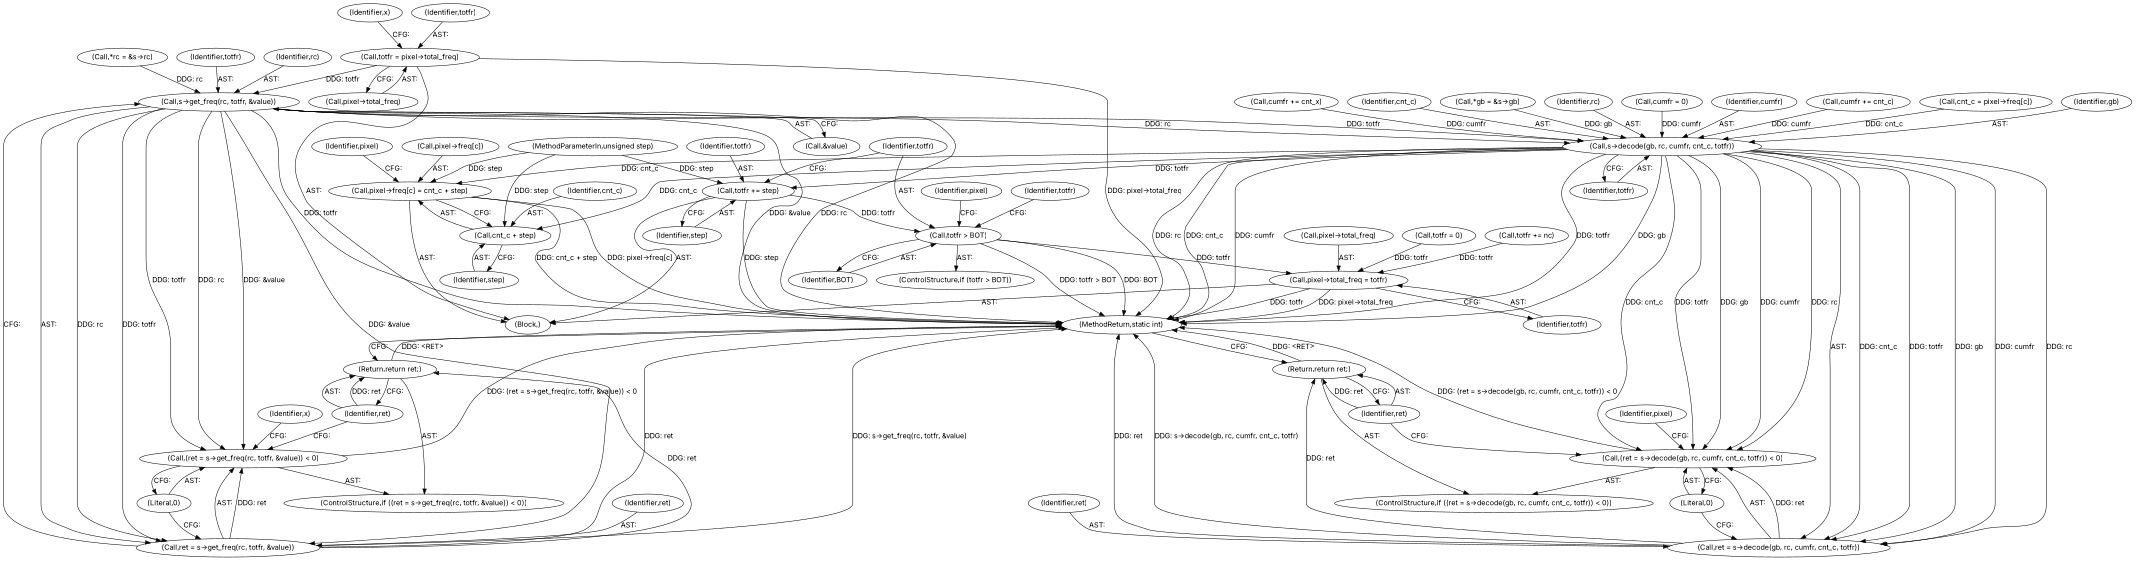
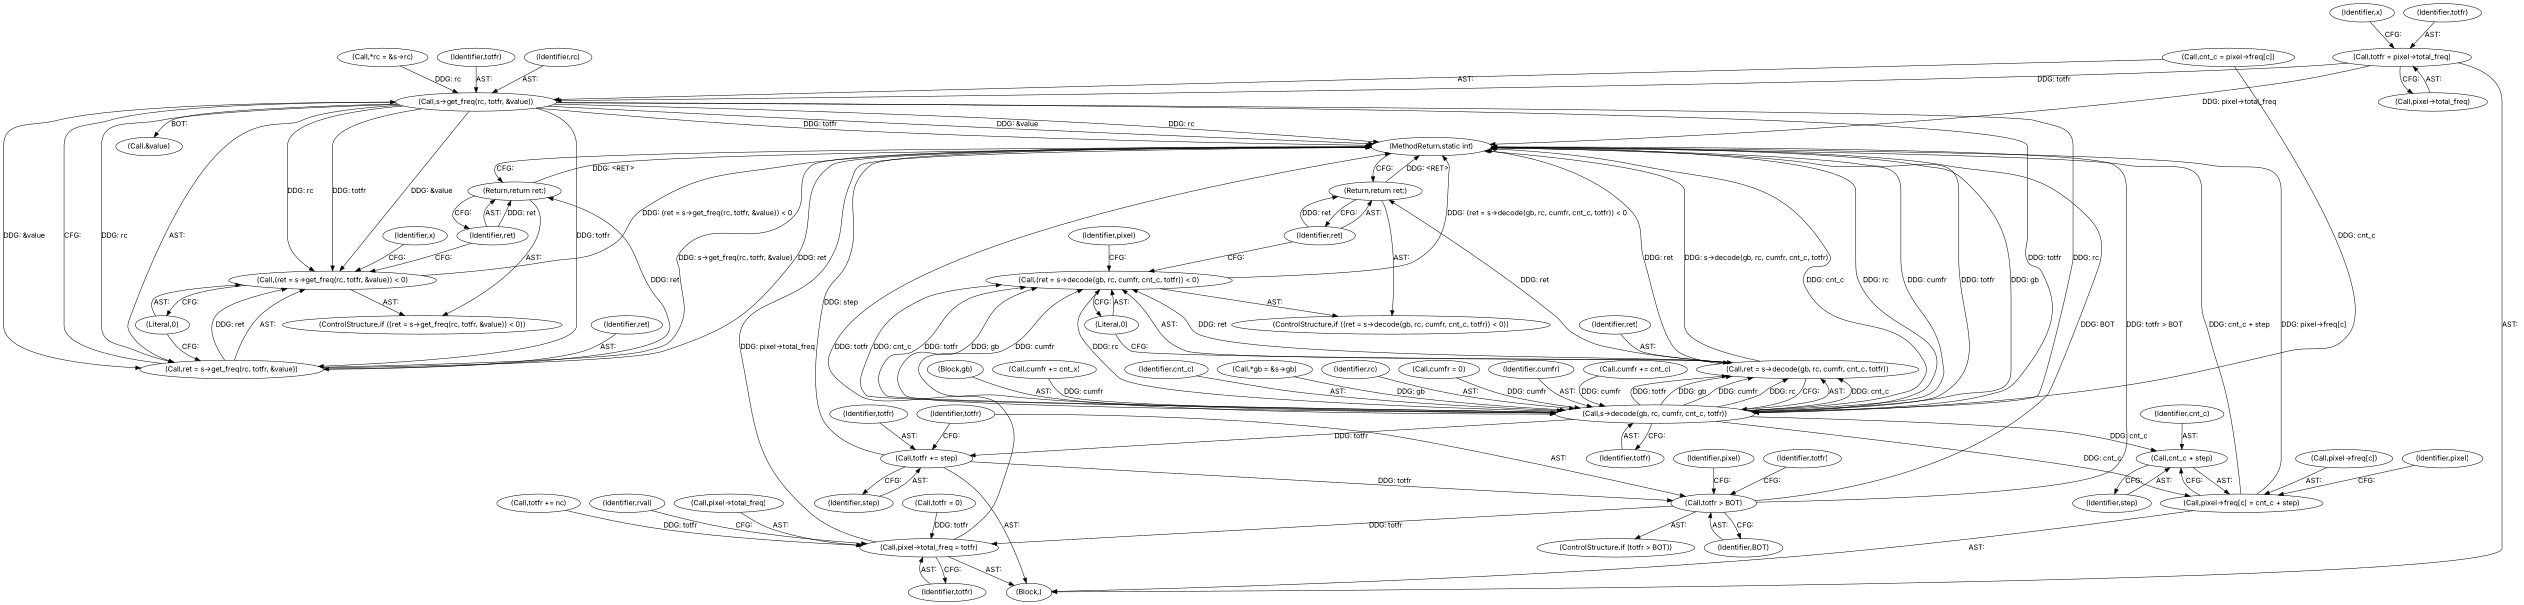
  digraph {
    fontname=Inter
    node [fontname=Inter]
    edge [fontname=Inter]
    n1 [label="(Call,totfr = pixel->total_freq)"]
    n2 [label="(Call,s->get_freq(rc, totfr, &value))"]
    n3 [label="(MethodReturn,static int)"]
    n4 [label="(Call,pixel->total_freq)"]
    n5 [label="(Block,)"]
    n6 [label="(Call,(ret = s->get_freq(rc, totfr, &value)) < 0)"]
    n7 [label="(Call,ret = s->get_freq(rc, totfr, &value))"]
    n8 [label="(Call,s->decode(gb, rc, cumfr, cnt_c, totfr))"]
    n9 [label="(Call,&value)"]
    n10 [label="(Return,return ret;)"]
    n11 [label="(Return,return ret;)"]
    n12 [label="(ControlStructure,if ((ret = s->get_freq(rc, totfr, &value)) < 0))"]
    n13 [label="(Literal,0)"]
    n14 [label="(Call,(ret = s->decode(gb, rc, cumfr, cnt_c, totfr)) < 0)"]
    n15 [label="(Call,ret = s->decode(gb, rc, cumfr, cnt_c, totfr))"]
    n16 [label="(Call,pixel->freq[c] = cnt_c + step)"]
    n17 [label="(Call,cnt_c + step)"]
    n18 [label="(Call,totfr += step)"]
    n19 [label="(Identifier,totfr)"]
    n20 [label="(Identifier,ret)"]
    n21 [label="(Literal,0)"]
    n22 [label="(ControlStructure,if ((ret = s->decode(gb, rc, cumfr, cnt_c, totfr)) < 0))"]
    n23 [label="(Identifier,step)"]
    n24 [label="(Call,totfr > BOT)"]
    n25 [label="(Identifier,step)"]
    n26 [label="(Identifier,ret)"]
    n27 [label="(Call,pixel->total_freq = totfr)"]
    n28 [label="(ControlStructure,if (totfr > BOT))"]
    n29 [label="(Identifier,BOT)"]
    n30 [label="(Identifier,totfr)"]
    n31 [label="(Call,cnt_c = pixel->freq[c])"]
    n32 [label="(Identifier,pixel)"]
    n33 [label="(Call,pixel->freq[c])"]
    n34 [label="(Call,*rc = &s->rc)"]
    n35 [label="(Identifier,totfr)"]
    n36 [label="(Identifier,totfr)"]
    n37 [label="(Call,totfr = 0)"]
    n38 [label="(Call,totfr += nc)"]
-   n39 [label="(Identifier,gb)"]
+   n39 [label="(Block,gb)"]
    n40 [label="(Call,cumfr += cnt_x)"]
    n41 [label="(Identifier,totfr)"]
    n42 [label="(Identifier,totfr)"]
    n43 [label="(Identifier,pixel)"]
    n44 [label="(Identifier,x)"]
    n45 [label="(Call,pixel->total_freq)"]
    n46 [label="(Identifier,cnt_c)"]
    n47 [label="(Call,*gb = &s->gb)"]
-   n48 [label="(MethodParameterIn,unsigned step)"]
+   n49 [label="(Identifier,rval)"]
    n50 [label="(Identifier,rc)"]
    n51 [label="(Identifier,cnt_c)"]
    n52 [label="(Identifier,x)"]
    n53 [label="(Identifier,pixel)"]
    n54 [label="(Identifier,ret)"]
    n55 [label="(Identifier,rc)"]
    n56 [label="(Call,cumfr = 0)"]
    n57 [label="(Identifier,cumfr)"]
    n58 [label="(Identifier,totfr)"]
    n59 [label="(Identifier,ret)"]
    n60 [label="(Call,cumfr += cnt_c)"]
    n1 -> n2 [label="DDG: totfr"]
    n1 -> n3 [label="DDG: pixel->total_freq"]
    n1 -> n4 [label="CFG: "]
    n1 -> n5 [label="AST: "]
    n2 -> n3 [label="DDG: &value"]
    n2 -> n3 [label="DDG: rc"]
    n2 -> n3 [label="DDG: totfr"]
    n2 -> n6 [label="DDG: rc"]
    n2 -> n6 [label="DDG: totfr"]
    n2 -> n6 [label="DDG: &value"]
    n2 -> n7 [label="AST: "]
    n2 -> n7 [label="DDG: rc"]
    n2 -> n7 [label="DDG: totfr"]
    n2 -> n7 [label="DDG: &value"]
    n2 -> n8 [label="DDG: rc"]
    n2 -> n8 [label="DDG: totfr"]
-   n2 -> n9 [label="CFG: "]
+   n2 -> n9 [label="BOT: "]
    n3 -> n10 [label="CFG: "]
    n3 -> n11 [label="CFG: "]
    n4 -> n1 [label="AST: "]
    n6 -> n3 [label="DDG: (ret = s->get_freq(rc, totfr, &value)) < 0"]
    n6 -> n12 [label="AST: "]
    n6 -> n13 [label="CFG: "]
    n7 -> n2 [label="CFG: "]
    n7 -> n3 [label="DDG: s->get_freq(rc, totfr, &value)"]
    n7 -> n3 [label="DDG: ret"]
    n7 -> n6 [label="AST: "]
    n7 -> n6 [label="DDG: ret"]
    n7 -> n10 [label="DDG: ret"]
    n8 -> n3 [label="DDG: cnt_c"]
    n8 -> n3 [label="DDG: rc"]
    n8 -> n3 [label="DDG: cumfr"]
    n8 -> n3 [label="DDG: totfr"]
    n8 -> n3 [label="DDG: gb"]
    n8 -> n14 [label="DDG: cnt_c"]
    n8 -> n14 [label="DDG: totfr"]
    n8 -> n14 [label="DDG: gb"]
    n8 -> n14 [label="DDG: cumfr"]
    n8 -> n14 [label="DDG: rc"]
    n8 -> n15 [label="AST: "]
    n8 -> n15 [label="DDG: cnt_c"]
    n8 -> n15 [label="DDG: totfr"]
    n8 -> n15 [label="DDG: gb"]
    n8 -> n15 [label="DDG: cumfr"]
    n8 -> n15 [label="DDG: rc"]
    n8 -> n16 [label="DDG: cnt_c"]
    n8 -> n17 [label="DDG: cnt_c"]
    n8 -> n18 [label="DDG: totfr"]
    n8 -> n19 [label="CFG: "]
-   n9 -> n2 [label="AST: "]
+   n31 -> n2 [label="AST: "]
    n10 -> n3 [label="DDG: <RET>"]
    n10 -> n12 [label="AST: "]
    n10 -> n20 [label="CFG: "]
    n11 -> n3 [label="DDG: <RET>"]
    n11 -> n22 [label="AST: "]
    n11 -> n26 [label="CFG: "]
    n13 -> n6 [label="AST: "]
    n13 -> n7 [label="CFG: "]
    n14 -> n3 [label="DDG: (ret = s->decode(gb, rc, cumfr, cnt_c, totfr)) < 0"]
    n14 -> n21 [label="CFG: "]
    n14 -> n22 [label="AST: "]
    n15 -> n3 [label="DDG: ret"]
    n15 -> n3 [label="DDG: s->decode(gb, rc, cumfr, cnt_c, totfr)"]
+   n15 -> n8 [label="CFG: "]
    n15 -> n11 [label="DDG: ret"]
    n15 -> n14 [label="AST: "]
    n15 -> n14 [label="DDG: ret"]
    n16 -> n3 [label="DDG: pixel->freq[c]"]
    n16 -> n3 [label="DDG: cnt_c + step"]
    n16 -> n5 [label="AST: "]
    n16 -> n17 [label="CFG: "]
    n17 -> n16 [label="AST: "]
    n17 -> n23 [label="CFG: "]
    n18 -> n3 [label="DDG: step"]
    n18 -> n5 [label="AST: "]
    n18 -> n24 [label="DDG: totfr"]
    n18 -> n25 [label="CFG: "]
    n19 -> n8 [label="AST: "]
    n20 -> n6 [label="CFG: "]
    n20 -> n10 [label="AST: "]
    n20 -> n10 [label="DDG: ret"]
    n21 -> n14 [label="AST: "]
    n21 -> n15 [label="CFG: "]
    n23 -> n17 [label="AST: "]
    n24 -> n3 [label="DDG: totfr > BOT"]
    n24 -> n3 [label="DDG: BOT"]
    n24 -> n27 [label="DDG: totfr"]
    n24 -> n28 [label="AST: "]
    n24 -> n29 [label="CFG: "]
    n25 -> n18 [label="AST: "]
    n26 -> n11 [label="AST: "]
    n26 -> n11 [label="DDG: ret"]
    n26 -> n14 [label="CFG: "]
    n27 -> n3 [label="DDG: totfr"]
    n27 -> n3 [label="DDG: pixel->total_freq"]
    n27 -> n5 [label="AST: "]
    n27 -> n30 [label="CFG: "]
    n29 -> n24 [label="AST: "]
    n30 -> n27 [label="AST: "]
    n31 -> n8 [label="DDG: cnt_c"]
    n32 -> n14 [label="CFG: "]
    n33 -> n16 [label="AST: "]
    n34 -> n2 [label="DDG: rc"]
    n35 -> n24 [label="CFG: "]
    n36 -> n2 [label="AST: "]
    n37 -> n27 [label="DDG: totfr"]
    n38 -> n27 [label="DDG: totfr"]
    n39 -> n8 [label="AST: "]
    n40 -> n8 [label="DDG: cumfr"]
    n41 -> n18 [label="AST: "]
    n42 -> n18 [label="CFG: "]
    n42 -> n24 [label="AST: "]
    n43 -> n16 [label="CFG: "]
    n44 -> n1 [label="CFG: "]
    n45 -> n27 [label="AST: "]
    n46 -> n8 [label="AST: "]
    n47 -> n8 [label="DDG: gb"]
-   n48 -> n16 [label="DDG: step"]
-   n48 -> n17 [label="DDG: step"]
-   n48 -> n18 [label="DDG: step"]
+   n49 -> n27 [label="CFG: "]
    n50 -> n8 [label="AST: "]
    n51 -> n17 [label="AST: "]
    n52 -> n6 [label="CFG: "]
    n53 -> n24 [label="CFG: "]
    n54 -> n15 [label="AST: "]
    n55 -> n2 [label="AST: "]
    n56 -> n8 [label="DDG: cumfr"]
    n57 -> n8 [label="AST: "]
    n58 -> n1 [label="AST: "]
    n59 -> n7 [label="AST: "]
    n60 -> n8 [label="DDG: cumfr"]
  }
